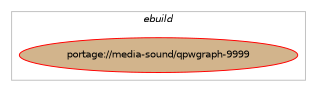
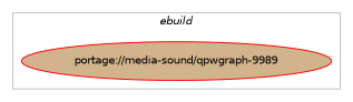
  digraph {
    compound=true
    concentrate=true
    fontname=Helvetica
    fontsize=10
    newrank=true
    rankdir=LR
    ranksep=1.5
-   n1 [color=red fontname=Helvetica fontsize=10 label="portage://media-sound/qpwgraph-9999" width=4 style=filled fillcolor=tan]
+   n1 [color=red fontname=Helvetica fontsize=10 label="portage://media-sound/qpwgraph-9989" width=4 style=filled fillcolor=tan]
    subgraph cluster_1 {
      color=gray
      label=<<i>ebuild</i>>
      n1
    }
    subgraph cluster_2 {
      color=gray
      label=<<i>dependencies</i>>
      subgraph cluster_3 {
        color=gray
        fillcolor="#eeeeee"
        label=<<i>compile</i>>
        style=filled
      }
      subgraph cluster_4 {
        color=gray
        fillcolor="#eeeeee"
        label=<<i>compile and run</i>>
        style=filled
      }
      subgraph cluster_5 {
        color=gray
        fillcolor="#eeeeee"
        label=<<i>run</i>>
        style=filled
      }
    }
    subgraph cluster_6 {
      color=gray
      label=<<i>candidates</i>>
      rank=same
    }
  }
